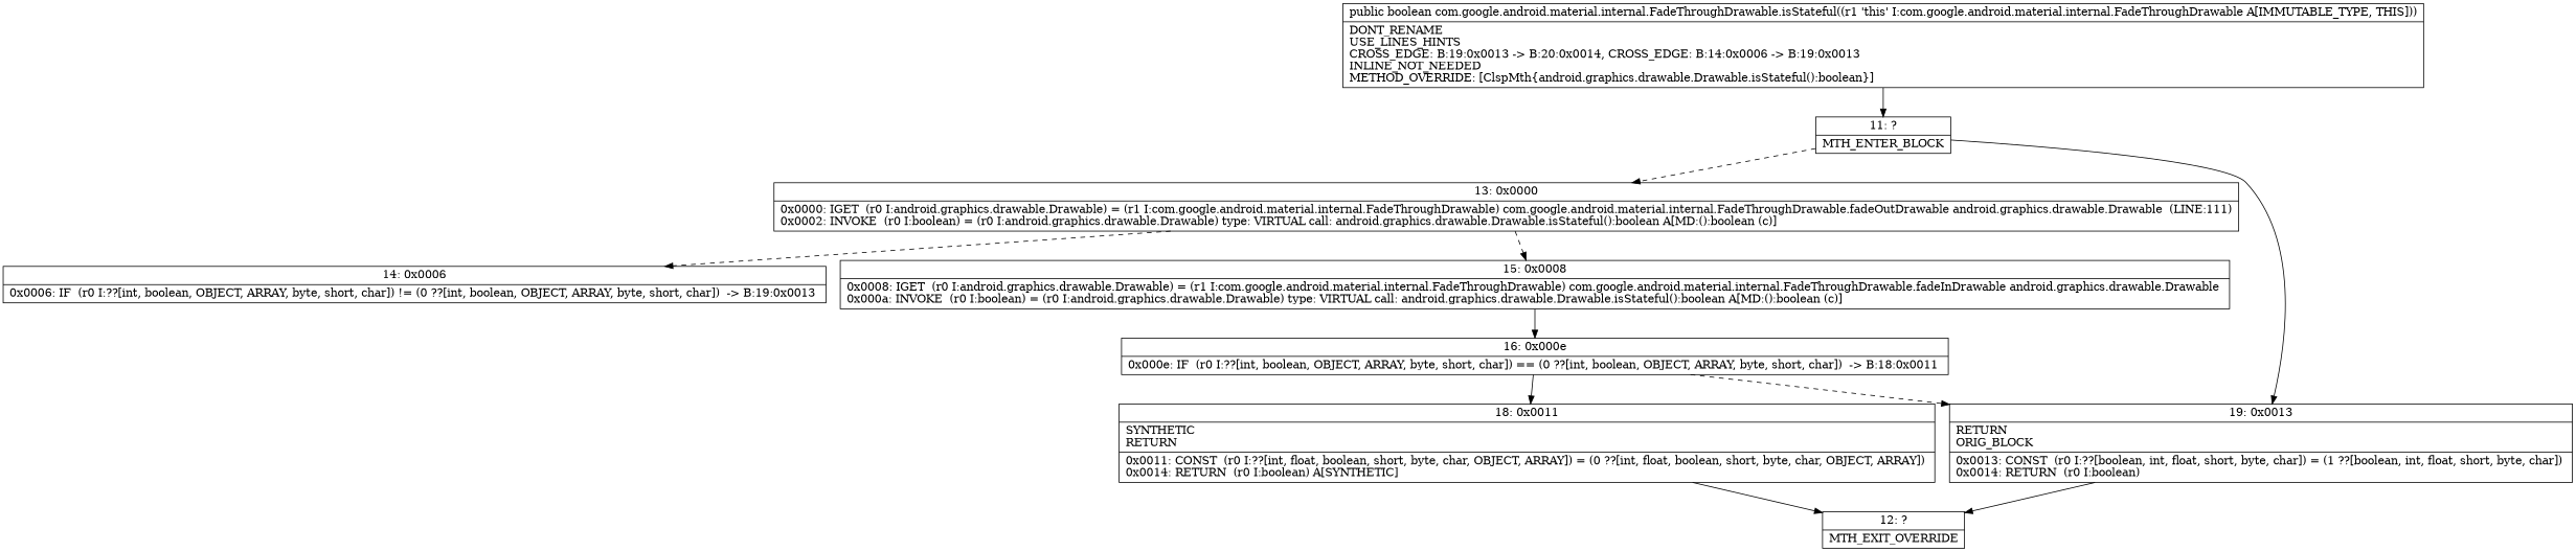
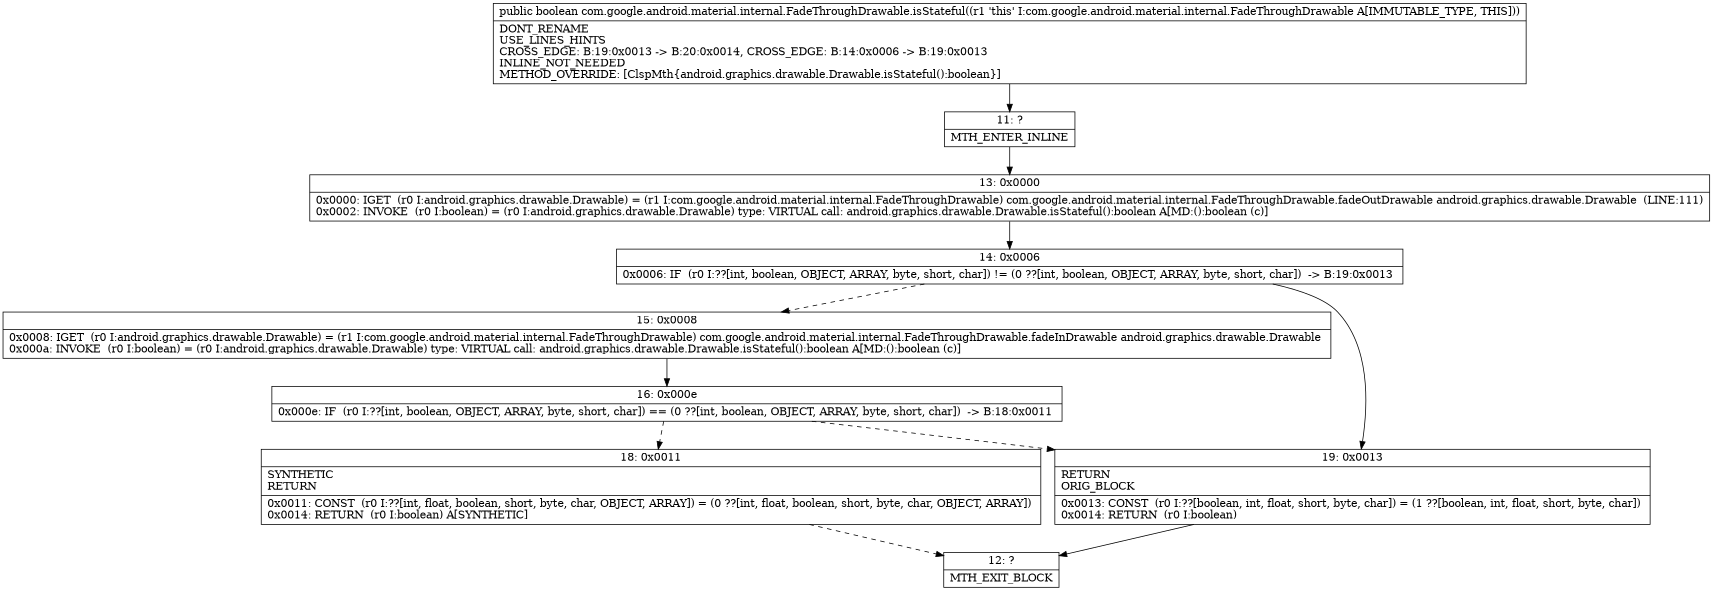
  digraph {
    node [shape=record]
-   n1 [label="{11\:\ ?|MTH_ENTER_BLOCK\l}"]
+   n1 [label="{11\:\ ?|MTH_ENTER_INLINE\l}"]
    n2 [label="{13\:\ 0x0000|0x0000: IGET  (r0 I:android.graphics.drawable.Drawable) = (r1 I:com.google.android.material.internal.FadeThroughDrawable) com.google.android.material.internal.FadeThroughDrawable.fadeOutDrawable android.graphics.drawable.Drawable  (LINE:111)\l0x0002: INVOKE  (r0 I:boolean) = (r0 I:android.graphics.drawable.Drawable) type: VIRTUAL call: android.graphics.drawable.Drawable.isStateful():boolean A[MD:():boolean (c)]\l}"]
    n3 [label="{14\:\ 0x0006|0x0006: IF  (r0 I:??[int, boolean, OBJECT, ARRAY, byte, short, char]) != (0 ??[int, boolean, OBJECT, ARRAY, byte, short, char])  \-\> B:19:0x0013 \l}"]
    n4 [label="{15\:\ 0x0008|0x0008: IGET  (r0 I:android.graphics.drawable.Drawable) = (r1 I:com.google.android.material.internal.FadeThroughDrawable) com.google.android.material.internal.FadeThroughDrawable.fadeInDrawable android.graphics.drawable.Drawable \l0x000a: INVOKE  (r0 I:boolean) = (r0 I:android.graphics.drawable.Drawable) type: VIRTUAL call: android.graphics.drawable.Drawable.isStateful():boolean A[MD:():boolean (c)]\l}"]
    n5 [label="{19\:\ 0x0013|RETURN\lORIG_BLOCK\l|0x0013: CONST  (r0 I:??[boolean, int, float, short, byte, char]) = (1 ??[boolean, int, float, short, byte, char]) \l0x0014: RETURN  (r0 I:boolean) \l}"]
    n6 [label="{16\:\ 0x000e|0x000e: IF  (r0 I:??[int, boolean, OBJECT, ARRAY, byte, short, char]) == (0 ??[int, boolean, OBJECT, ARRAY, byte, short, char])  \-\> B:18:0x0011 \l}"]
-   n7 [label="{12\:\ ?|MTH_EXIT_OVERRIDE\l}"]
+   n7 [label="{12\:\ ?|MTH_EXIT_BLOCK\l}"]
    n8 [label="{18\:\ 0x0011|SYNTHETIC\lRETURN\l|0x0011: CONST  (r0 I:??[int, float, boolean, short, byte, char, OBJECT, ARRAY]) = (0 ??[int, float, boolean, short, byte, char, OBJECT, ARRAY]) \l0x0014: RETURN  (r0 I:boolean) A[SYNTHETIC]\l}"]
    n9 [label="{public boolean com.google.android.material.internal.FadeThroughDrawable.isStateful((r1 'this' I:com.google.android.material.internal.FadeThroughDrawable A[IMMUTABLE_TYPE, THIS]))  | DONT_RENAME\lUSE_LINES_HINTS\lCROSS_EDGE: B:19:0x0013 \-\> B:20:0x0014, CROSS_EDGE: B:14:0x0006 \-\> B:19:0x0013\lINLINE_NOT_NEEDED\lMETHOD_OVERRIDE: [ClspMth\{android.graphics.drawable.Drawable.isStateful():boolean\}]\l}"]
-   n1 -> n2 [style=dashed]
-   n2 -> n3 [style=dashed]
-   n2 -> n4 [style=dashed]
-   n1 -> n5
+   n1 -> n2
+   n2 -> n3
+   n3 -> n4 [style=dashed]
+   n3 -> n5
    n4 -> n6
    n5 -> n7
    n6 -> n5 [style=dashed]
-   n6 -> n8
-   n8 -> n7
+   n6 -> n8 [style=dashed]
+   n8 -> n7 [style=dashed]
    n9 -> n1
  }
